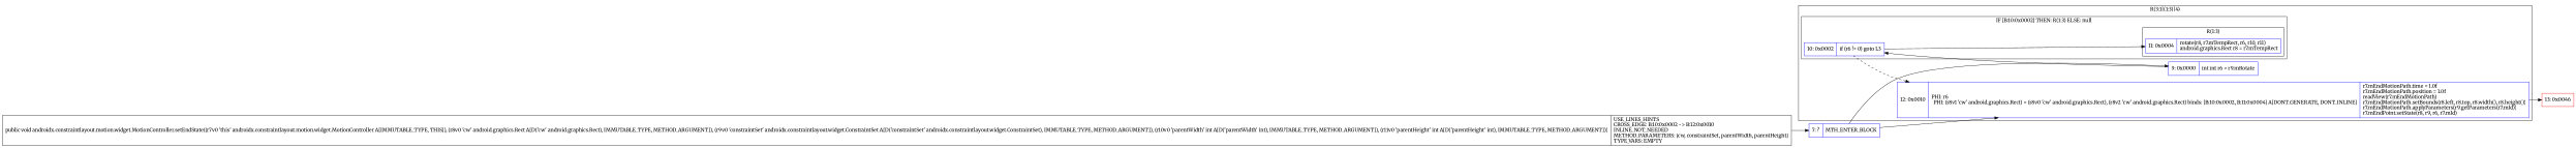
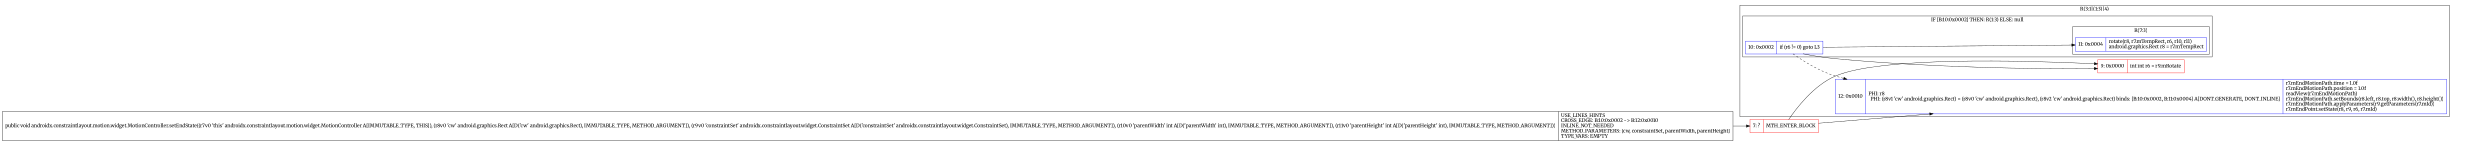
  digraph {
    fontname=Merriweather
    rankdir=LR
    node [color=blue fontname=Merriweather shape=record]
    edge [fontname=Merriweather]
    n1 [label="{11\:\ 0x0004|rotate(r8, r7.mTempRect, r6, r10, r11)\landroid.graphics.Rect r8 = r7.mTempRect\l}"]
    n2 [label="{10\:\ 0x0002|if (r6 != 0) goto L3\l}"]
-   n3 [label="{9\:\ 0x0000|int int r6 = r9.mRotate\l}"]
-   n4 [label="{12\:\ 0x0010|PHI: r6 \l  PHI: (r8v1 'cw' android.graphics.Rect) = (r8v0 'cw' android.graphics.Rect), (r8v2 'cw' android.graphics.Rect) binds: [B:10:0x0002, B:11:0x0004] A[DONT_GENERATE, DONT_INLINE]\l|r7.mEndMotionPath.time = 1.0f\lr7.mEndMotionPath.position = 1.0f\lreadView(r7.mEndMotionPath)\lr7.mEndMotionPath.setBounds(r8.left, r8.top, r8.width(), r8.height())\lr7.mEndMotionPath.applyParameters(r9.getParameters(r7.mId))\lr7.mEndPoint.setState(r8, r9, r6, r7.mId)\l}"]
-   n5 [color=red label="{13\:\ 0x0046}"]
-   n6 [label="{7\:\ ?|MTH_ENTER_BLOCK\l}"]
+   n3 [color=red label="{9\:\ 0x0000|int int r6 = r9.mRotate\l}"]
+   n4 [label="{12\:\ 0x0010|PHI: r8 \l  PHI: (r8v1 'cw' android.graphics.Rect) = (r8v0 'cw' android.graphics.Rect), (r8v2 'cw' android.graphics.Rect) binds: [B:10:0x0002, B:11:0x0004] A[DONT_GENERATE, DONT_INLINE]\l|r7.mEndMotionPath.time = 1.0f\lr7.mEndMotionPath.position = 1.0f\lreadView(r7.mEndMotionPath)\lr7.mEndMotionPath.setBounds(r8.left, r8.top, r8.width(), r8.height())\lr7.mEndMotionPath.applyParameters(r9.getParameters(r7.mId))\lr7.mEndPoint.setState(r8, r9, r6, r7.mId)\l}"]
+   n6 [color=red label="{7\:\ ?|MTH_ENTER_BLOCK\l}"]
    n7 [label="{public void androidx.constraintlayout.motion.widget.MotionController.setEndState((r7v0 'this' androidx.constraintlayout.motion.widget.MotionController A[IMMUTABLE_TYPE, THIS]), (r8v0 'cw' android.graphics.Rect A[D('cw' android.graphics.Rect), IMMUTABLE_TYPE, METHOD_ARGUMENT]), (r9v0 'constraintSet' androidx.constraintlayout.widget.ConstraintSet A[D('constraintSet' androidx.constraintlayout.widget.ConstraintSet), IMMUTABLE_TYPE, METHOD_ARGUMENT]), (r10v0 'parentWidth' int A[D('parentWidth' int), IMMUTABLE_TYPE, METHOD_ARGUMENT]), (r11v0 'parentHeight' int A[D('parentHeight' int), IMMUTABLE_TYPE, METHOD_ARGUMENT]))  | USE_LINES_HINTS\lCROSS_EDGE: B:10:0x0002 \-\> B:12:0x0010\lINLINE_NOT_NEEDED\lMETHOD_PARAMETERS: [cw, constraintSet, parentWidth, parentHeight]\lTYPE_VARS: EMPTY\l}" color=""]
    subgraph cluster_1 {
      label="R(3:1|(1:3)|4)"
      n3
      n4
      subgraph cluster_2 {
        label="IF [B:10:0x0002] THEN: R(1:3) ELSE: null"
        n2
        subgraph cluster_3 {
-         label="R(1:3)"
+         label="R(7:3)"
          n1
        }
      }
    }
    n2 -> n1
    n2 -> n4 [style=dashed]
-   n3 -> n2
-   n4 -> n5
+   n2 -> n3
    n6 -> n3
    n6 -> n4
    n7 -> n6
  }
